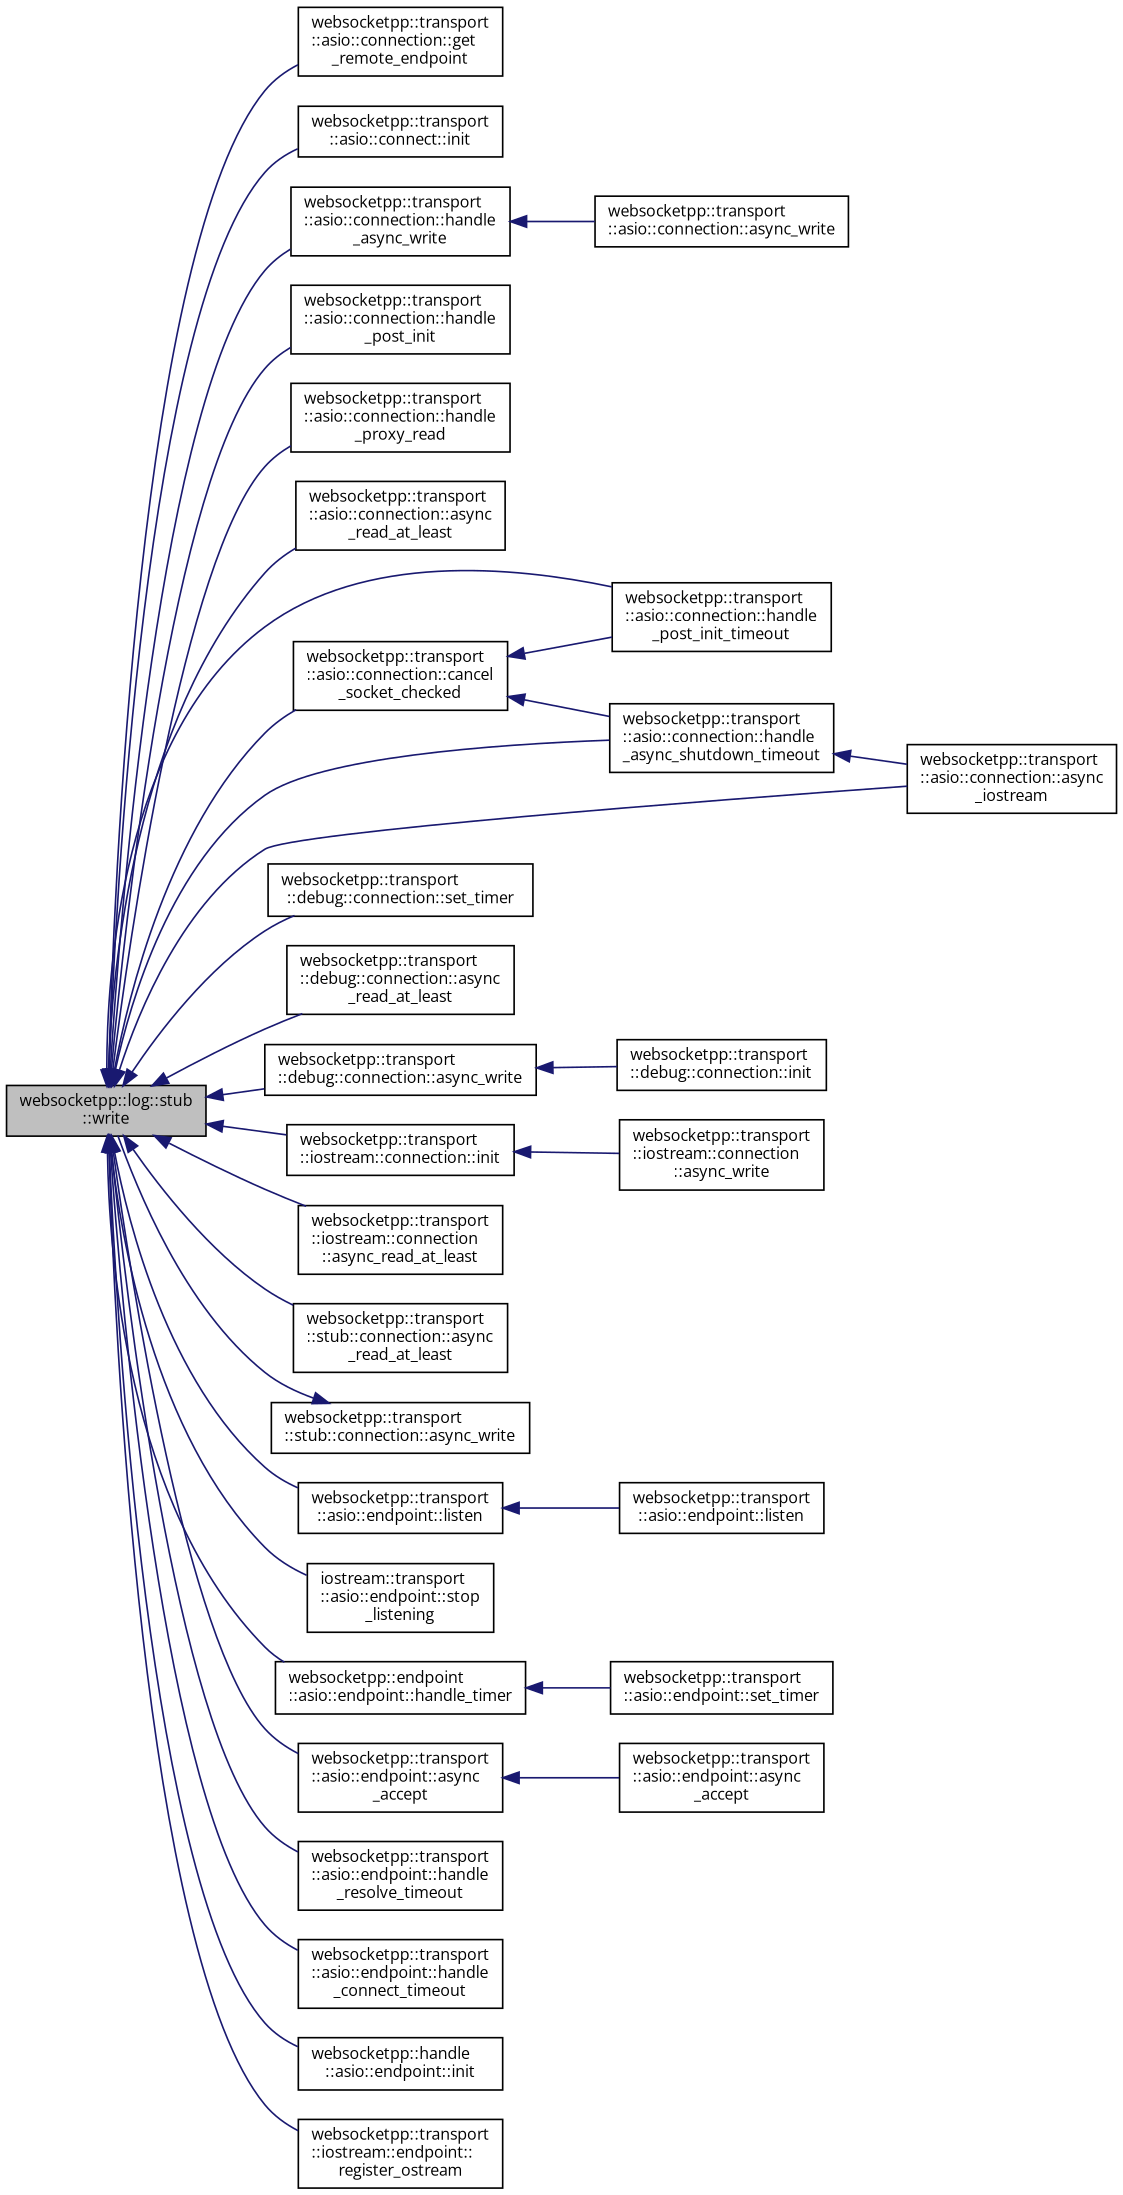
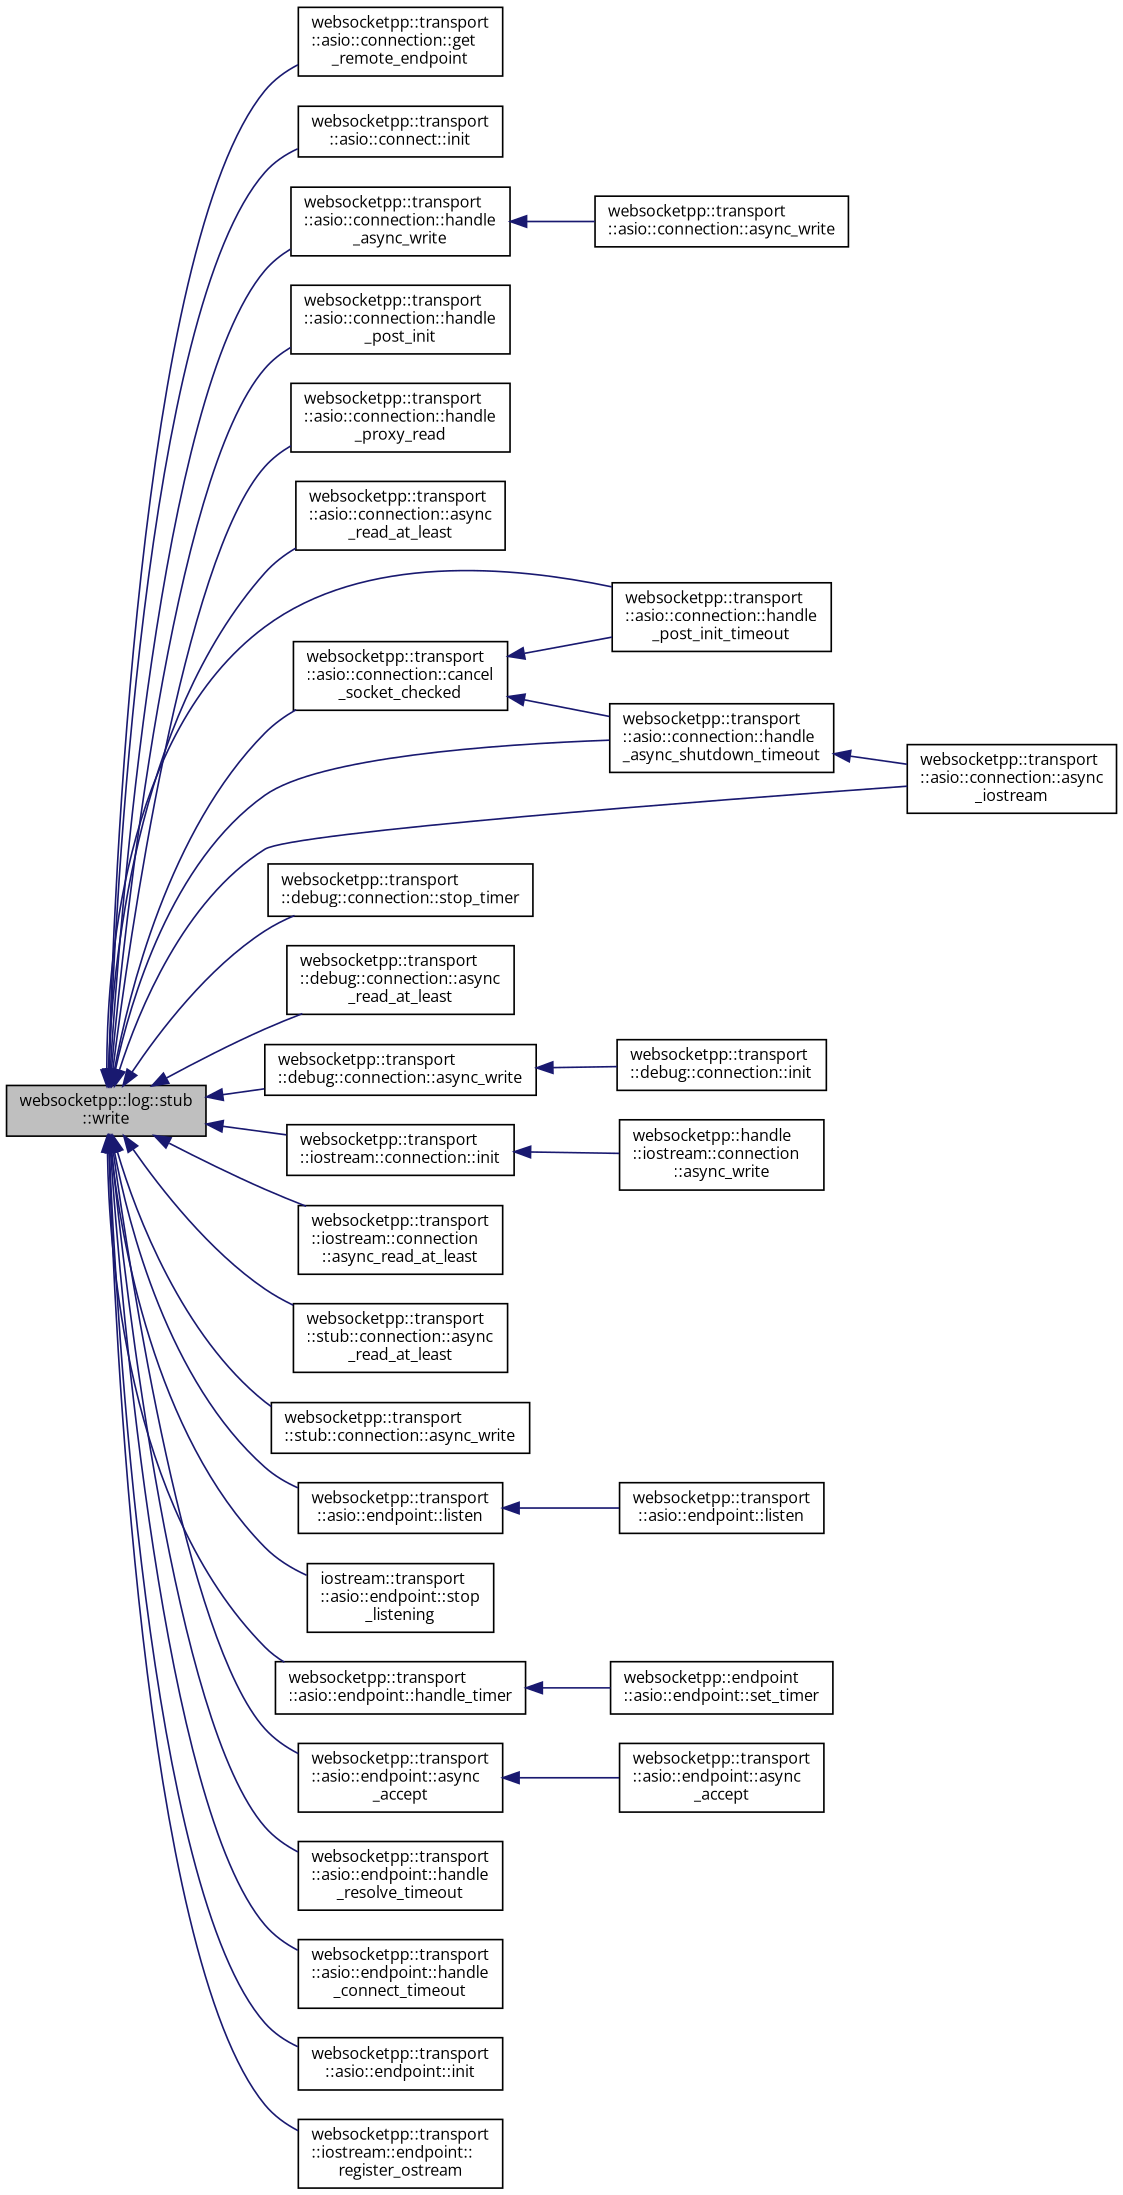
  digraph {
    fontname="Open Sans"
    rankdir=LR
    node [color=black fillcolor=white fontname="Open Sans" fontsize=10 shape=record style=filled]
    edge [color=midnightblue dir=back fontname="Open Sans" fontsize=10 labelfontname=Helvetica labelfontsize=10 style=solid]
    n1 [fillcolor=grey75 fontcolor=black height=0.2 label="websocketpp::log::stub\l::write" width=0.4]
    n2 [height=0.2 label="websocketpp::transport\l::asio::connection::get\l_remote_endpoint" width=0.4]
    n3 [height=0.2 label="websocketpp::transport\l::asio::connect::init" width=0.4]
    n4 [height=0.2 label="websocketpp::transport\l::asio::connection::handle\l_post_init_timeout" width=0.4]
    n5 [height=0.2 label="websocketpp::transport\l::asio::connection::handle\l_post_init" width=0.4]
    n6 [height=0.2 label="websocketpp::transport\l::asio::connection::handle\l_proxy_read" width=0.4]
    n7 [height=0.2 label="websocketpp::transport\l::asio::connection::async\l_read_at_least" width=0.4]
    n8 [height=0.2 label="websocketpp::transport\l::asio::connection::handle\l_async_write" width=0.4]
    n9 [height=0.2 label="websocketpp::transport\l::asio::connection::async\l_iostream" width=0.4]
    n10 [height=0.2 label="websocketpp::transport\l::asio::connection::handle\l_async_shutdown_timeout" width=0.4]
    n11 [height=0.2 label="websocketpp::transport\l::asio::connection::cancel\l_socket_checked" width=0.4]
-   n12 [height=0.2 label="websocketpp::transport\l::debug::connection::set_timer" width=0.4]
+   n12 [height=0.2 label="websocketpp::transport\l::debug::connection::stop_timer" width=0.4]
    n13 [height=0.2 label="websocketpp::transport\l::debug::connection::async\l_read_at_least" width=0.4]
    n14 [height=0.2 label="websocketpp::transport\l::debug::connection::async_write" width=0.4]
    n15 [height=0.2 label="websocketpp::transport\l::iostream::connection::init" width=0.4]
    n16 [height=0.2 label="websocketpp::transport\l::iostream::connection\l::async_read_at_least" width=0.4]
    n17 [height=0.2 label="websocketpp::transport\l::stub::connection::async\l_read_at_least" width=0.4]
    n18 [height=0.2 label="websocketpp::transport\l::stub::connection::async_write" width=0.4]
    n19 [height=0.2 label="websocketpp::transport\l::asio::endpoint::listen" width=0.4]
    n20 [height=0.2 label="iostream::transport\l::asio::endpoint::stop\l_listening" width=0.4]
-   n21 [height=0.2 label="websocketpp::endpoint\l::asio::endpoint::handle_timer" width=0.4]
+   n21 [height=0.2 label="websocketpp::transport\l::asio::endpoint::handle_timer" width=0.4]
    n22 [height=0.2 label="websocketpp::transport\l::asio::endpoint::async\l_accept" width=0.4]
    n23 [height=0.2 label="websocketpp::transport\l::asio::endpoint::handle\l_resolve_timeout" width=0.4]
    n24 [height=0.2 label="websocketpp::transport\l::asio::endpoint::handle\l_connect_timeout" width=0.4]
-   n25 [height=0.2 label="websocketpp::handle\l::asio::endpoint::init" width=0.4]
+   n25 [height=0.2 label="websocketpp::transport\l::asio::endpoint::init" width=0.4]
    n26 [height=0.2 label="websocketpp::transport\l::iostream::endpoint::\lregister_ostream" width=0.4]
    n27 [height=0.2 label="websocketpp::transport\l::asio::connection::async_write" width=0.4]
    n28 [height=0.2 label="websocketpp::transport\l::debug::connection::init" width=0.4]
-   n29 [height=0.2 label="websocketpp::transport\l::iostream::connection\l::async_write" width=0.4]
+   n29 [height=0.2 label="websocketpp::handle\l::iostream::connection\l::async_write" width=0.4]
    n30 [height=0.2 label="websocketpp::transport\l::asio::endpoint::listen" width=0.4]
-   n31 [height=0.2 label="websocketpp::transport\l::asio::endpoint::set_timer" width=0.4]
+   n31 [height=0.2 label="websocketpp::endpoint\l::asio::endpoint::set_timer" width=0.4]
    n32 [height=0.2 label="websocketpp::transport\l::asio::endpoint::async\l_accept" width=0.4]
    n1 -> n2
    n1 -> n3
    n1 -> n4
    n1 -> n5
    n1 -> n6
    n1 -> n7
    n1 -> n8
    n1 -> n9
    n1 -> n10
    n1 -> n11
    n1 -> n12
    n1 -> n13
    n1 -> n14
    n1 -> n15
    n1 -> n16
    n1 -> n17
-   n18 -> n1
+   n1 -> n18
    n1 -> n19
    n1 -> n20
    n1 -> n21
    n1 -> n22
    n1 -> n23
    n1 -> n24
    n1 -> n25
    n1 -> n26
    n8 -> n27
    n10 -> n9
    n11 -> n4
    n11 -> n10
    n14 -> n28
    n15 -> n29
    n19 -> n30
    n21 -> n31
    n22 -> n32
  }
